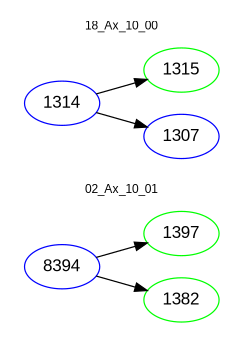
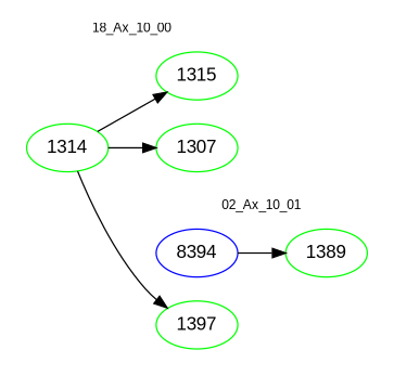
  digraph {
    fontname="Liberation Sans"
    rankdir=LR
    node [color=green fontname="Liberation Sans"]
    edge [color=black fontname="Liberation Sans"]
    n1 [color=blue label=8394]
-   n2 [label=1382]
+   n2 [label=1389]
    n3 [label=1397]
-   n4 [color=blue label=1314]
-   n5 [color=blue label=1307]
+   n4 [label=1314]
+   n5 [label=1307]
    n6 [label=1315]
    subgraph cluster_1 {
      color=white
      fontsize=10
      label="02_Ax_10_01"
      n1
      n2
      n3
    }
    subgraph cluster_2 {
      color=white
      fontsize=10
      label="18_Ax_10_00"
      n4
      n5
      n6
    }
    n1 -> n2
-   n1 -> n3
+   n4 -> n3
    n4 -> n5
    n4 -> n6
  }
